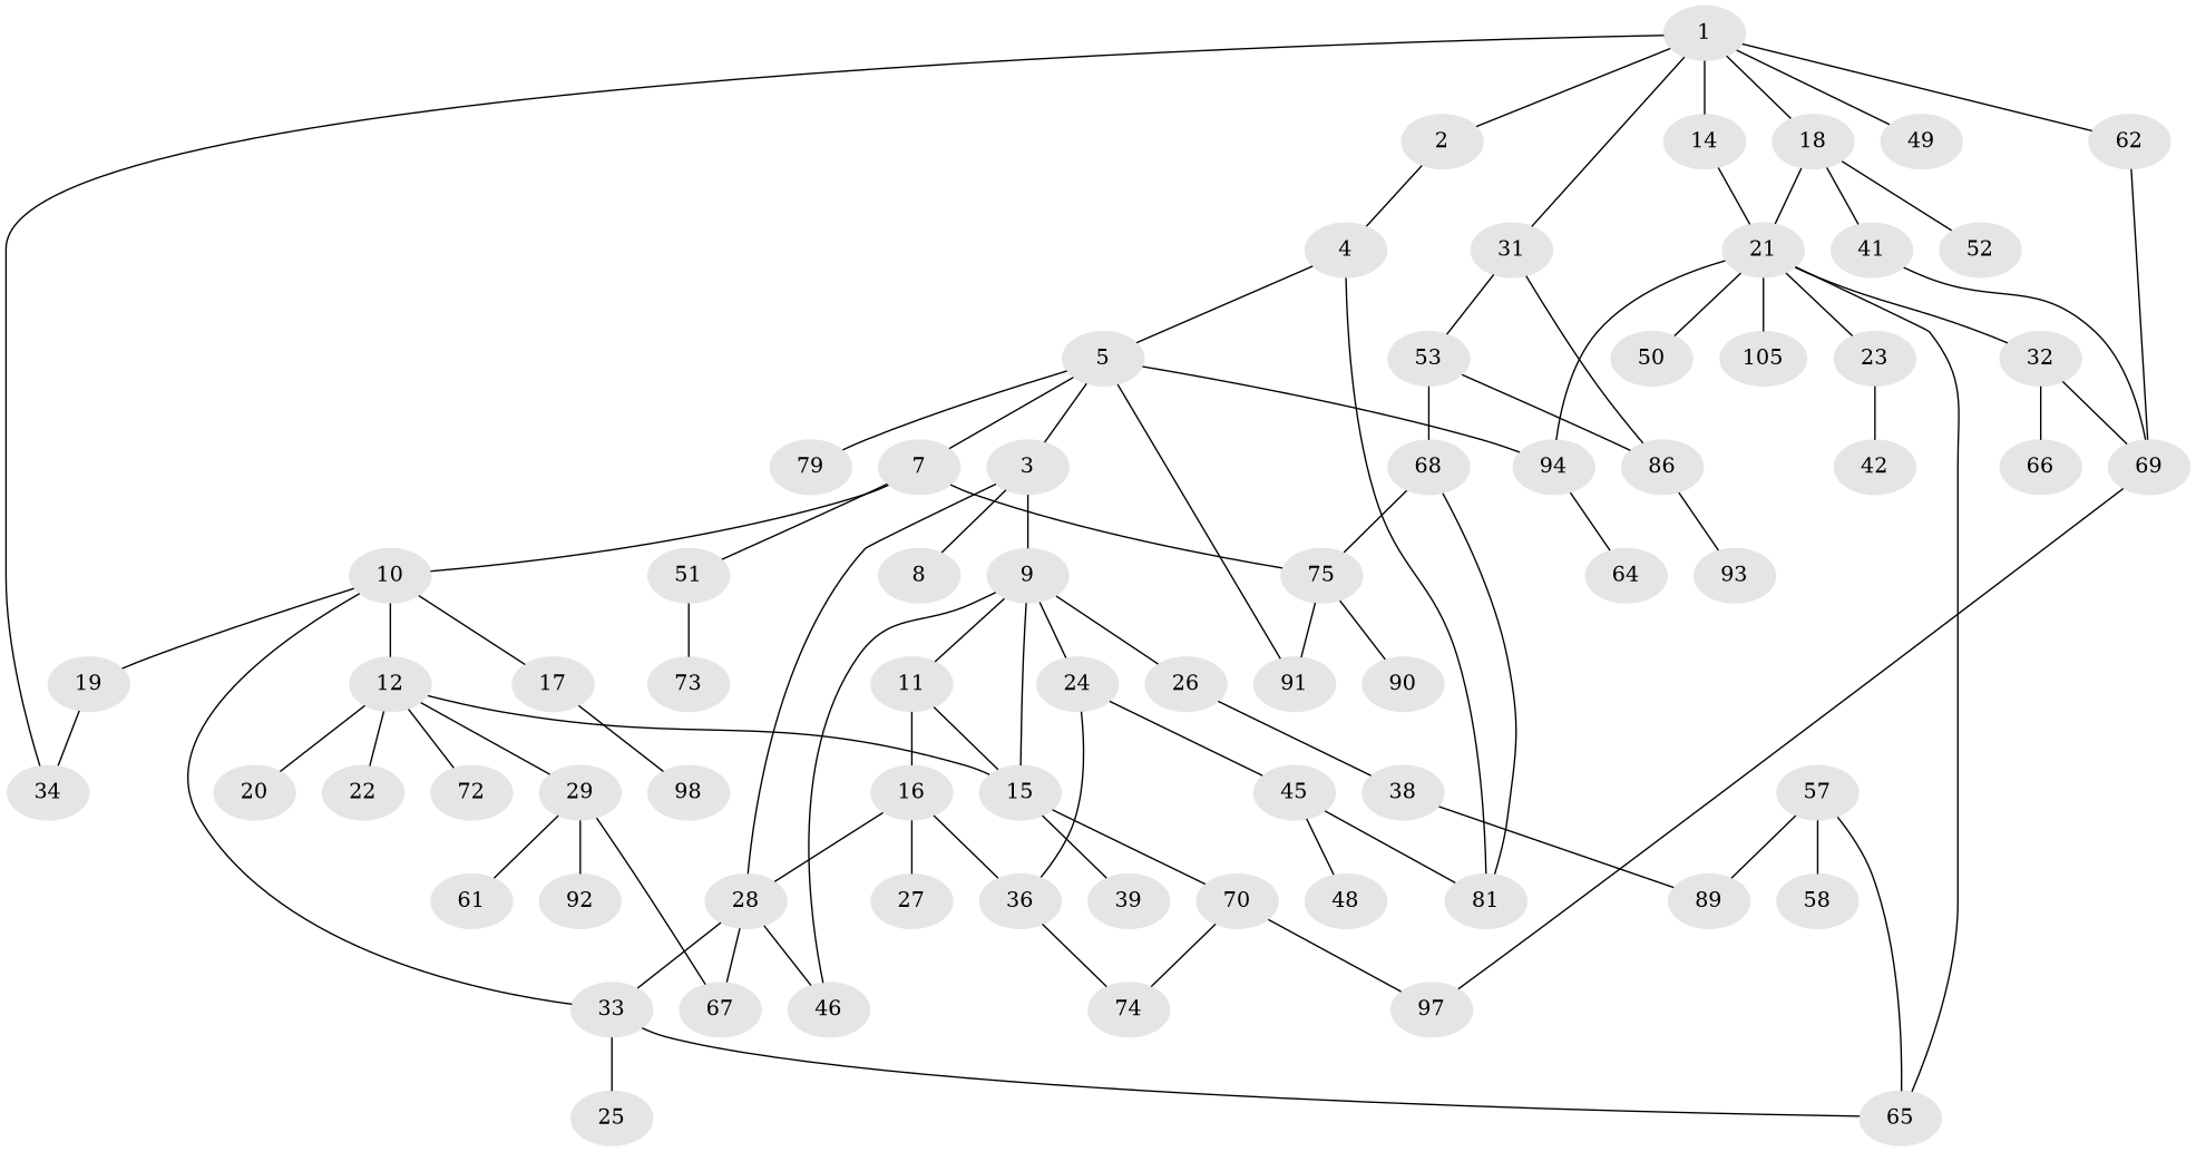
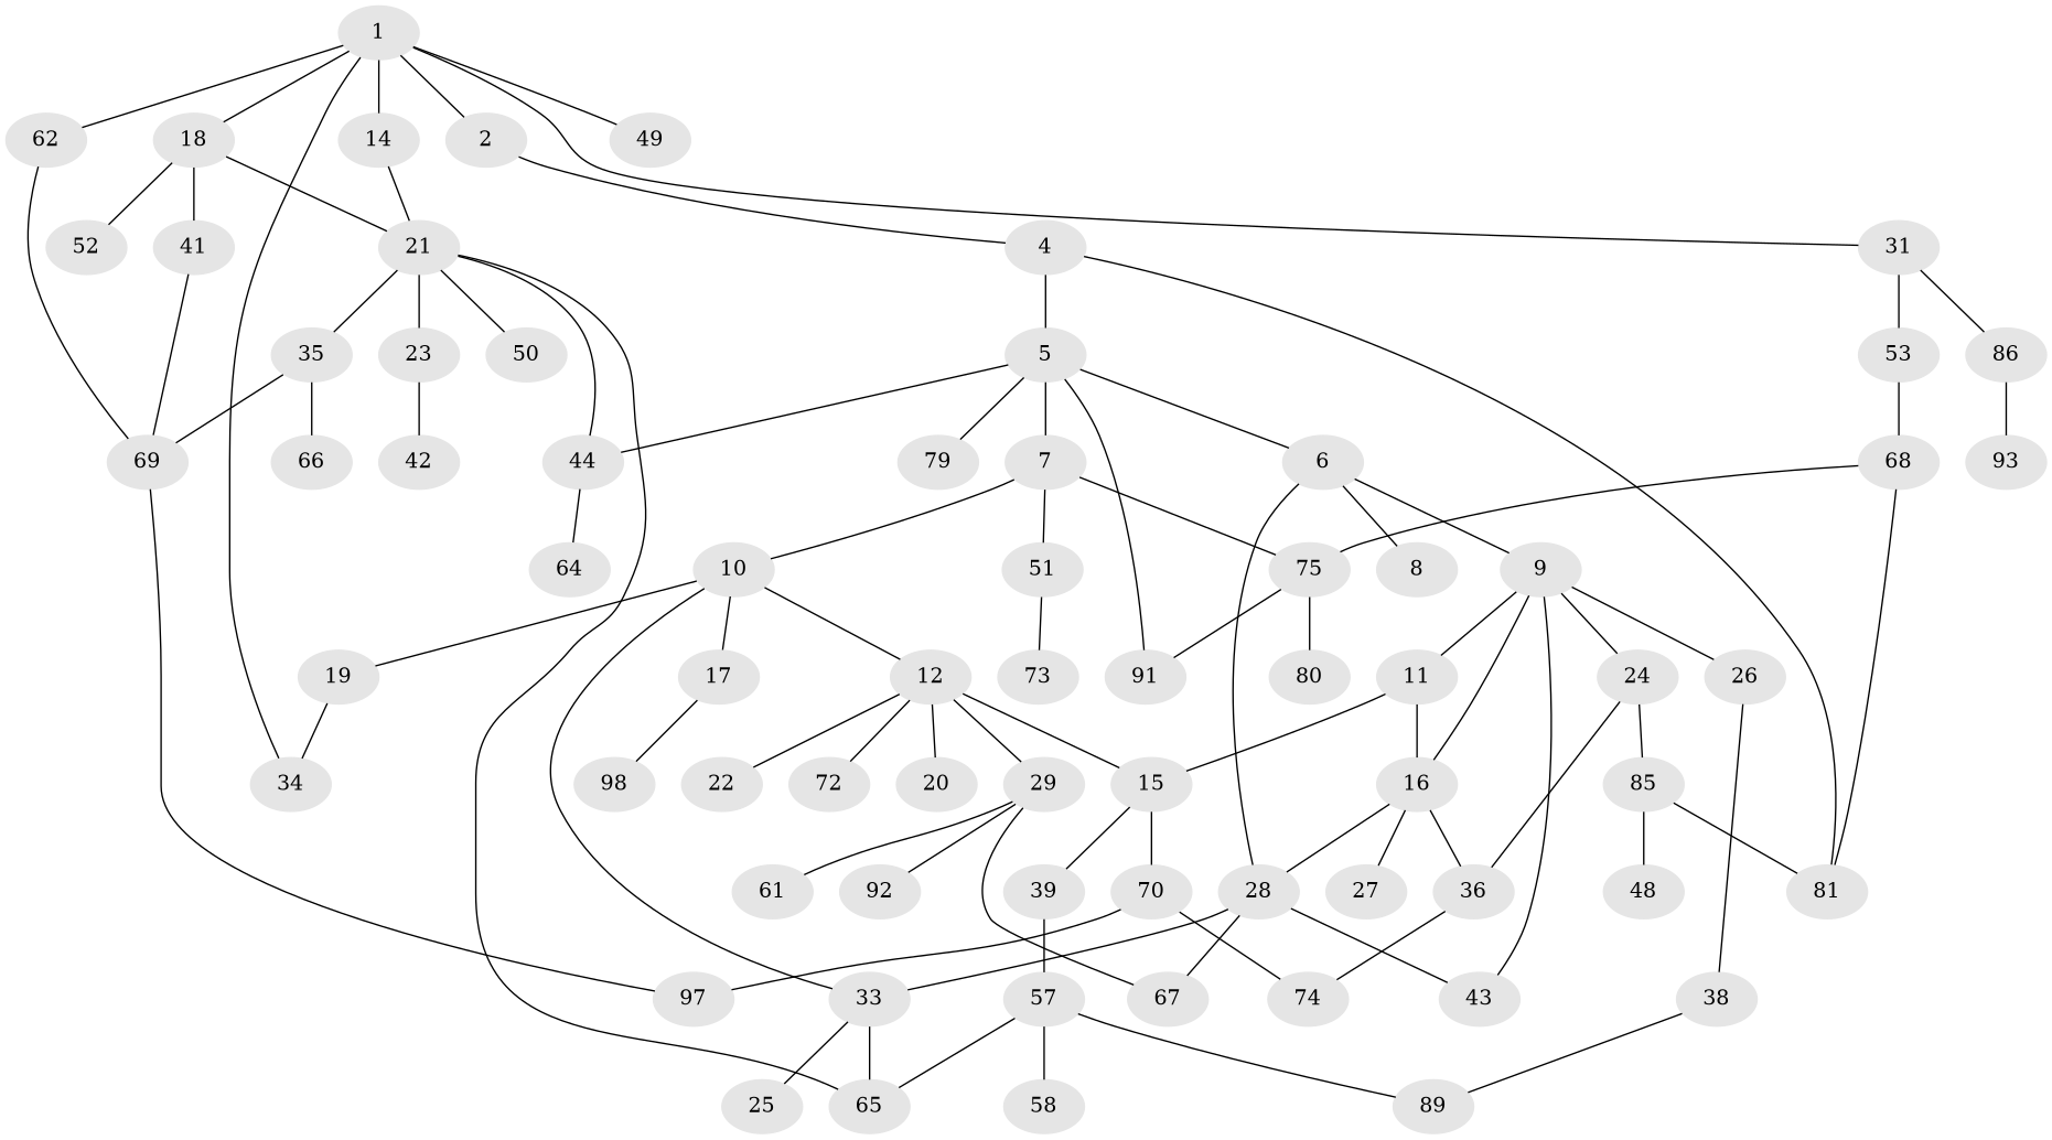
  graph {
    node [color=gray90 style=filled]
    1 [super="+3"]
    2 [super="+99"]
    14
    18 [super="+25"]
    31
    34
    49 [super="+100"]
    62
    4 [super="+94"]
    21 [super="+35"]
    41
    52
    53
    86 [super="+106"]
    69 [super="+76"]
    5 [super="+107"]
    81 [super="+104"]
-   6 [super="+40" label=3]
+   6 [super="+40"]
    7
-   44 [super="+77" label=94]
+   44 [super="+77"]
    79
    91 [super="+109"]
    9 [super="+13"]
    8 [super="+37"]
    28 [super="+63"]
    10 [super="+55"]
    51
    75 [super="+96"]
    11
    15 [super="+60"]
    24 [super="+43"]
    26 [super="+83"]
-   46 [super="+54"]
+   46 [super="+54" label=43]
    64
    33 [super="+47"]
    67
    12 [super="+30"]
    17 [super="+56"]
    19 [super="+59"]
    73 [super="+82"]
-   80 [label=90]
+   80
    16 [super="+71"]
    39
    70
    36
-   45
+   45 [label=85]
    38
    20 [super="+78"]
    22
    29
    72
    98
    65 [super="+88"]
    n54 [label=25]
    27
    61
    92
    23 [super="+84"]
-   32
+   32 [label=35]
    50
-   105
    57 [super="+87"]
    74 [super="+110"]
    97
    42 [super="+103"]
    66 [super="+90"]
    48 [super="+102"]
    89
    68 [super="+108"]
    93
    58 [super="+85"]
    1 -- 2
    1 -- 14
    1 -- 18
    1 -- 31
    1 -- 34
    1 -- 49
    1 -- 62
    2 -- 4
    14 -- 21
    18 -- 21
    18 -- 41
    18 -- 52
    31 -- 53
    31 -- 86
    62 -- 69
    4 -- 5
    4 -- 81
    21 -- 44
    21 -- 65
    21 -- 23
    21 -- 32
    21 -- 50
-   21 -- 105
    41 -- 69
-   53 -- 86
    53 -- 68
    86 -- 93
    69 -- 97
    5 -- 6
    5 -- 7
    5 -- 44
    5 -- 79
    5 -- 91
    6 -- 9
    6 -- 8
    6 -- 28
    7 -- 10
    7 -- 51
    7 -- 75
    44 -- 64
    9 -- 11
-   9 -- 15
+   9 -- 16
    9 -- 24
    9 -- 26
    9 -- 46
    28 -- 46
    28 -- 33
    28 -- 67
    10 -- 33
    10 -- 12
    10 -- 17
    10 -- 19
    51 -- 73
    75 -- 91
    75 -- 80
    11 -- 15
    11 -- 16
    15 -- 39
    15 -- 70
    24 -- 36
    24 -- 45
    26 -- 38
    33 -- 65
    33 -- n54
    12 -- 15
    12 -- 20 [weight=2]
    12 -- 22
    12 -- 29
    12 -- 72
    17 -- 98
    19 -- 34
    16 -- 28
    16 -- 36
    16 -- 27
+   39 -- 57
    70 -- 74
    70 -- 97
    36 -- 74
    45 -- 81
    45 -- 48
    38 -- 89
    29 -- 67
    29 -- 61
    29 -- 92
    23 -- 42 [weight=2]
    32 -- 69
    32 -- 66
    57 -- 65
    57 -- 89
    57 -- 58
    68 -- 81
    68 -- 75
  }
